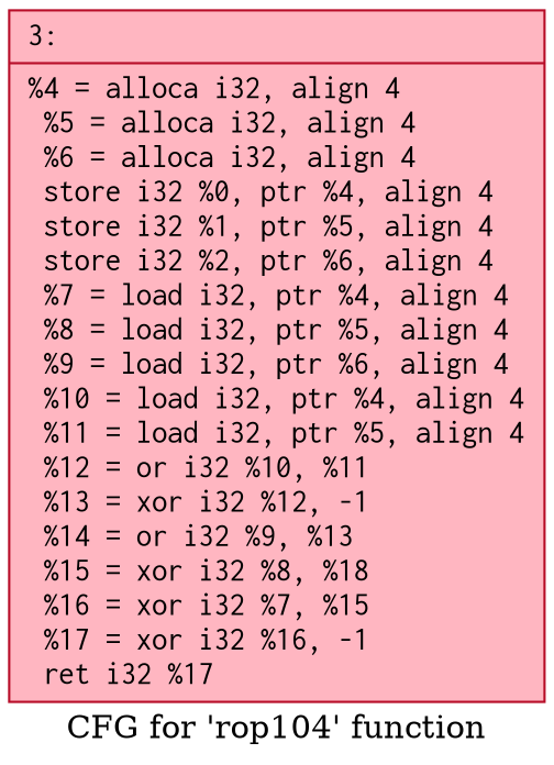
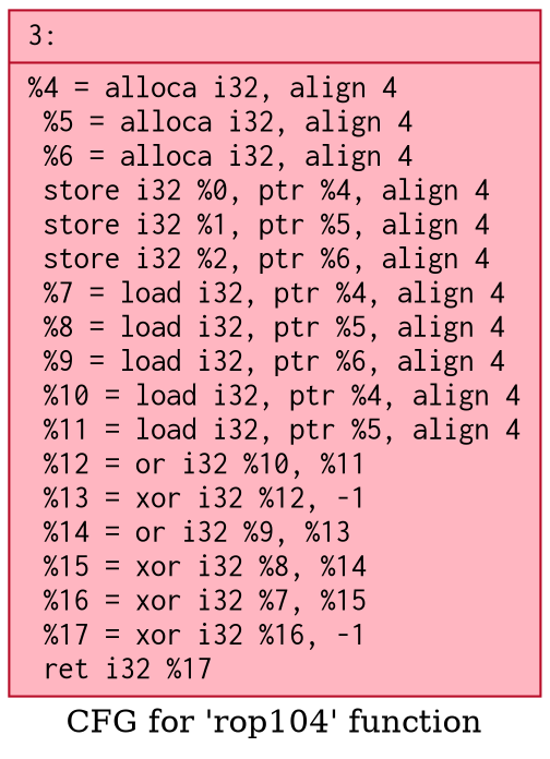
  digraph {
    label="CFG for 'rop104' function"
-   n1 [color="#b70d28ff" fillcolor=lightpink fontname=Courier label="{3:\l|  %4 = alloca i32, align 4\l  %5 = alloca i32, align 4\l  %6 = alloca i32, align 4\l  store i32 %0, ptr %4, align 4\l  store i32 %1, ptr %5, align 4\l  store i32 %2, ptr %6, align 4\l  %7 = load i32, ptr %4, align 4\l  %8 = load i32, ptr %5, align 4\l  %9 = load i32, ptr %6, align 4\l  %10 = load i32, ptr %4, align 4\l  %11 = load i32, ptr %5, align 4\l  %12 = or i32 %10, %11\l  %13 = xor i32 %12, -1\l  %14 = or i32 %9, %13\l  %15 = xor i32 %8, %18\l  %16 = xor i32 %7, %15\l  %17 = xor i32 %16, -1\l  ret i32 %17\l}" shape=record style=filled]
+   n1 [color="#b70d28ff" fillcolor=lightpink fontname=Courier label="{3:\l|  %4 = alloca i32, align 4\l  %5 = alloca i32, align 4\l  %6 = alloca i32, align 4\l  store i32 %0, ptr %4, align 4\l  store i32 %1, ptr %5, align 4\l  store i32 %2, ptr %6, align 4\l  %7 = load i32, ptr %4, align 4\l  %8 = load i32, ptr %5, align 4\l  %9 = load i32, ptr %6, align 4\l  %10 = load i32, ptr %4, align 4\l  %11 = load i32, ptr %5, align 4\l  %12 = or i32 %10, %11\l  %13 = xor i32 %12, -1\l  %14 = or i32 %9, %13\l  %15 = xor i32 %8, %14\l  %16 = xor i32 %7, %15\l  %17 = xor i32 %16, -1\l  ret i32 %17\l}" shape=record style=filled]
  }
